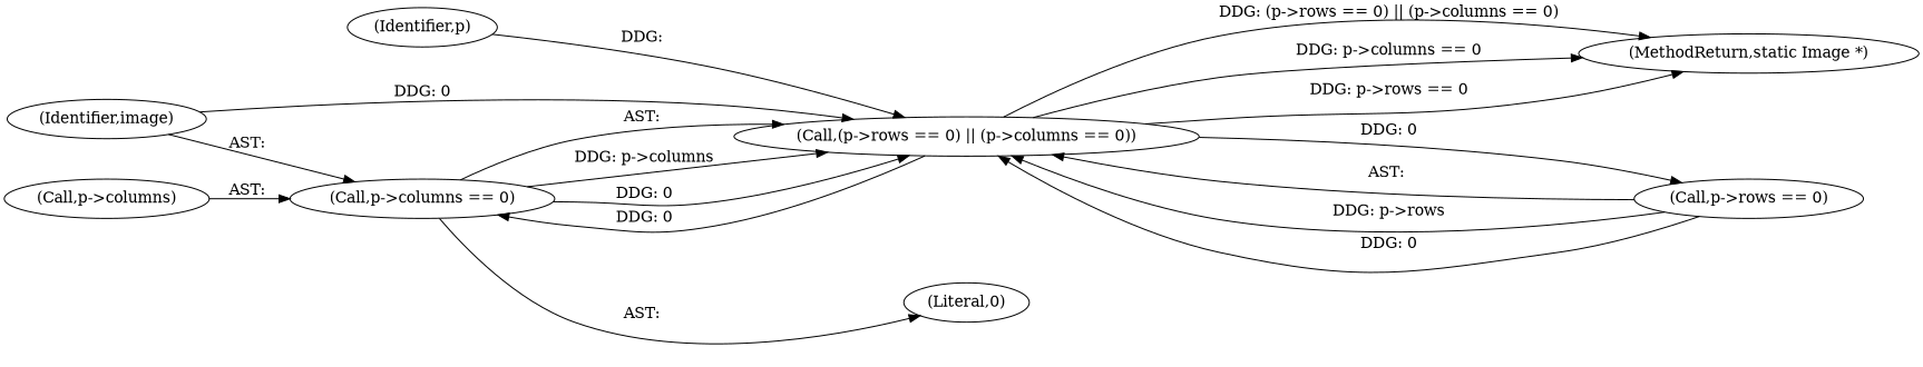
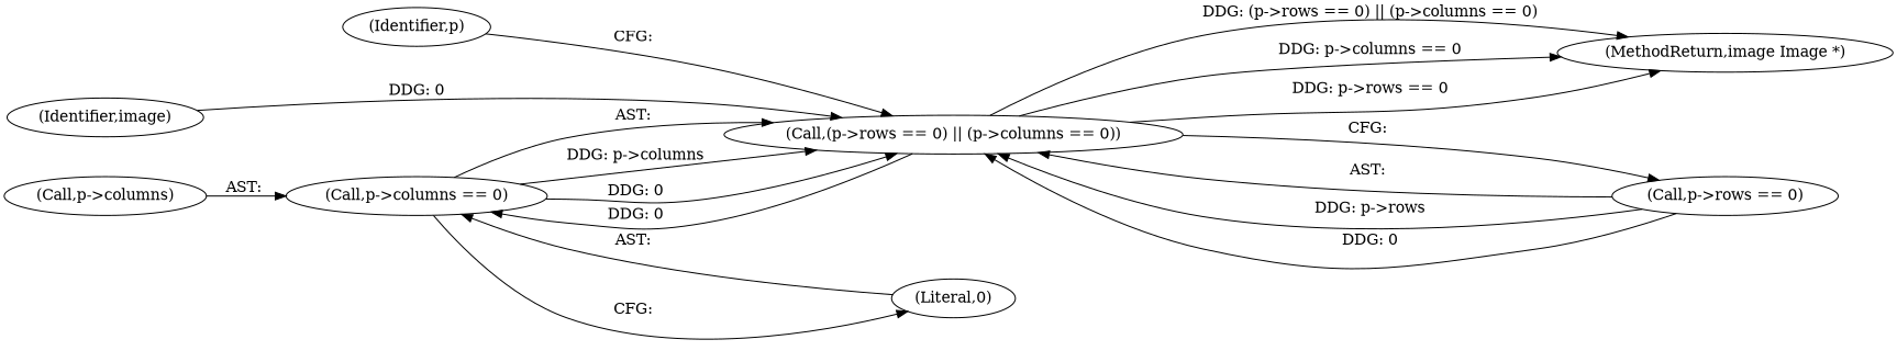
  digraph {
    rankdir=LR
    n1 [label="(Call,p->columns == 0)"]
    n2 [label="(Call,(p->rows == 0) || (p->columns == 0))"]
    n3 [label="(Literal,0)"]
-   n4 [label="(MethodReturn,static Image *)"]
+   n4 [label="(MethodReturn,image Image *)"]
    n5 [label="(Call,p->rows == 0)"]
    n6 [label="(Identifier,p)"]
    n7 [label="(Call,p->columns)"]
    n8 [label="(Identifier,image)"]
    n1 -> n2 [label="AST: "]
    n1 -> n2 [label="DDG: p->columns"]
    n1 -> n2 [label="DDG: 0"]
-   n1 -> n3 [label="AST: "]
+   n1 -> n3 [label="CFG: "]
    n2 -> n1 [label="DDG: 0"]
    n2 -> n4 [label="DDG: (p->rows == 0) || (p->columns == 0)"]
    n2 -> n4 [label="DDG: p->columns == 0"]
    n2 -> n4 [label="DDG: p->rows == 0"]
-   n2 -> n5 [label="DDG: 0"]
-   n8 -> n1 [label="AST: "]
+   n2 -> n5 [label="CFG: "]
+   n3 -> n1 [label="AST: "]
    n5 -> n2 [label="AST: "]
    n5 -> n2 [label="DDG: p->rows"]
    n5 -> n2 [label="DDG: 0"]
-   n6 -> n2 [label="DDG: "]
+   n6 -> n2 [label="CFG: "]
    n7 -> n1 [label="AST: "]
    n8 -> n2 [label="DDG: 0"]
  }
